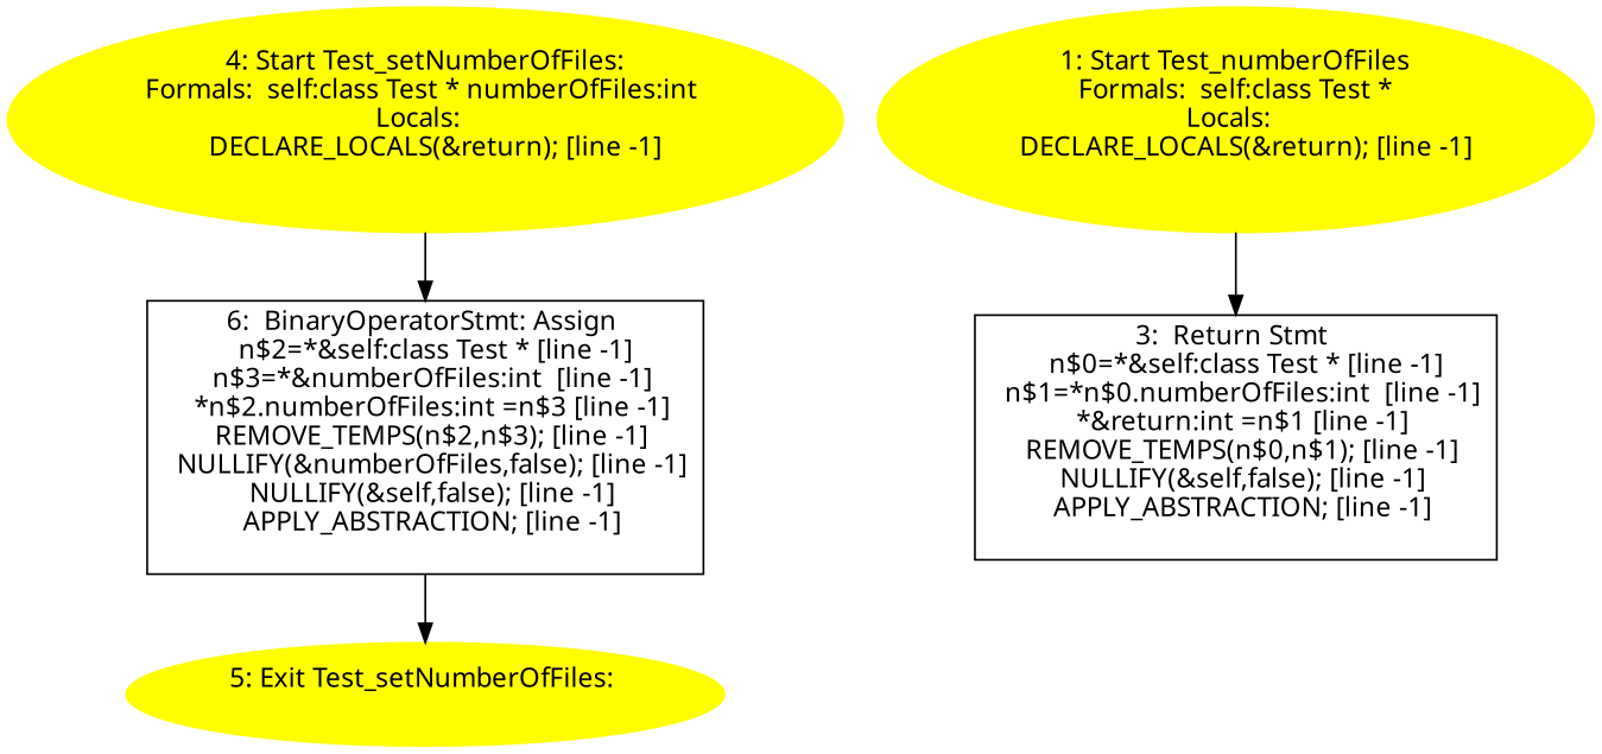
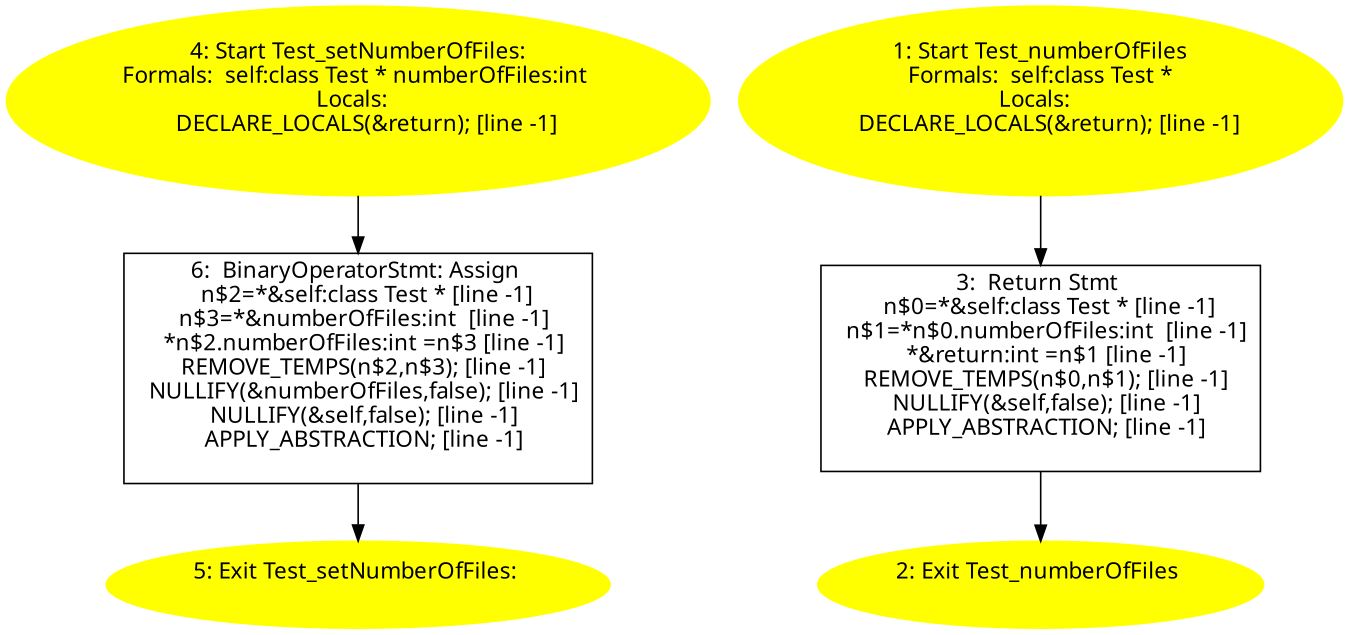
  digraph {
    fontname="Noto Sans"
    node [fontname="Noto Sans" color=yellow style=filled]
    edge [fontname="Noto Sans"]
    n1 [label="6:  BinaryOperatorStmt: Assign \n   n$2=*&self:class Test * [line -1]\n  n$3=*&numberOfFiles:int  [line -1]\n  *n$2.numberOfFiles:int =n$3 [line -1]\n  REMOVE_TEMPS(n$2,n$3); [line -1]\n  NULLIFY(&numberOfFiles,false); [line -1]\n  NULLIFY(&self,false); [line -1]\n  APPLY_ABSTRACTION; [line -1]\n " shape=box color="" style=""]
    n2 [label="5: Exit Test_setNumberOfFiles: \n  "]
    n3 [label="4: Start Test_setNumberOfFiles:\nFormals:  self:class Test * numberOfFiles:int \nLocals:  \n   DECLARE_LOCALS(&return); [line -1]\n "]
    n4 [label="3:  Return Stmt \n   n$0=*&self:class Test * [line -1]\n  n$1=*n$0.numberOfFiles:int  [line -1]\n  *&return:int =n$1 [line -1]\n  REMOVE_TEMPS(n$0,n$1); [line -1]\n  NULLIFY(&self,false); [line -1]\n  APPLY_ABSTRACTION; [line -1]\n " shape=box color="" style=""]
+   n5 [label="2: Exit Test_numberOfFiles \n  "]
    n6 [label="1: Start Test_numberOfFiles\nFormals:  self:class Test *\nLocals:  \n   DECLARE_LOCALS(&return); [line -1]\n "]
    n1 -> n2
    n3 -> n1
+   n4 -> n5
    n6 -> n4
  }
